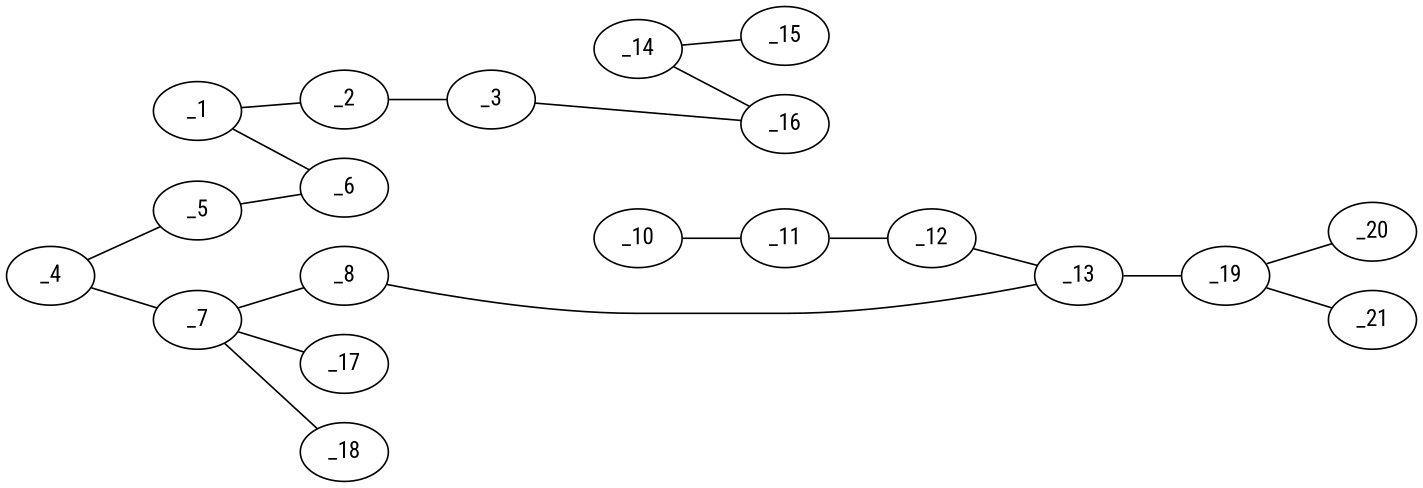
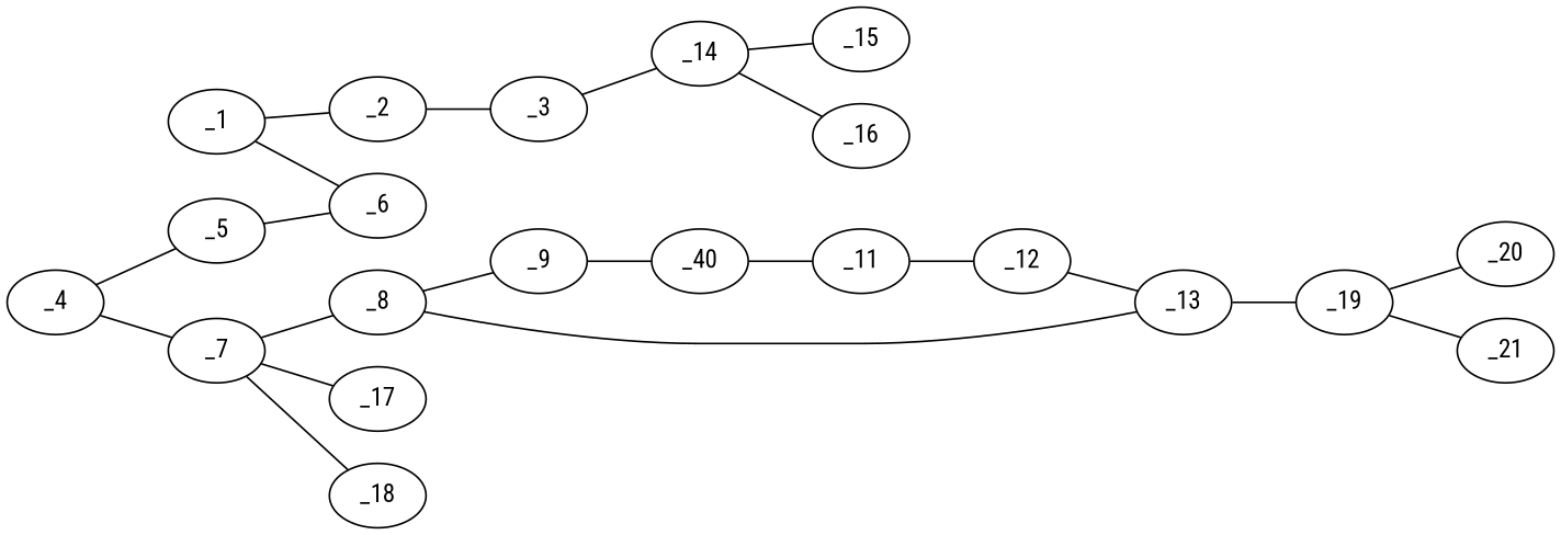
  graph {
    fontname="Roboto Condensed"
    rankdir=LR
    node [charge=0 chem=1 fontname="Roboto Condensed" symbol="C  " x=4.5981 y=0]
    edge [fontname="Roboto Condensed" valence=1]
    _1 [y=-3]
    _2 [x=3.732 y=-2.5]
    _6 [x=5.4641 y=-2.5]
    _3 [x=3.7321 y=-1.5]
    _14 [charge=1 chem=4 symbol="N  " x=2.866 y=-1]
    _4 [y=-1]
    _5 [x=5.4641 y=-1.5]
    _7 [chem=5 symbol="S  "]
    _15 [chem=2 symbol="O  " x=2 y=-1.5]
    _16 [charge=-1 chem=2 symbol="O  " x=2.866]
    _8 [y=1]
    _17 [chem=2 symbol="O  " x=5.5981]
    _18 [chem=2 symbol="O  " x=3.5981]
+   _9 [x=3.7321 y=1.5]
    _13 [x=5.4641 y=1.5]
-   _10 [x=3.7321 y=2.5]
+   _10 [x=3.7321 y=2.5 label=_40]
    _19 [charge=1 chem=4 symbol="N  " x=6.3301 y=1]
    _11 [y=3]
    _20 [chem=2 symbol="O  " x=7.1962 y=1.5]
    _21 [charge=-1 chem=2 symbol="O  " x=6.3301]
    _12 [x=5.4641 y=2.5]
    _1 -- _2
    _1 -- _6 [valence=2]
    _2 -- _3 [valence=2]
-   _3 -- _16
+   _3 -- _14
    _14 -- _15 [valence=2]
    _14 -- _16
    _4 -- _5 [valence=2]
    _4 -- _7
    _5 -- _6
    _7 -- _8
    _7 -- _17 [valence=2]
    _7 -- _18 [valence=2]
+   _8 -- _9
    _8 -- _13 [valence=2]
+   _9 -- _10 [valence=2]
    _13 -- _19
    _10 -- _11
    _19 -- _20 [valence=2]
    _19 -- _21
    _11 -- _12 [valence=2]
    _12 -- _13
  }
